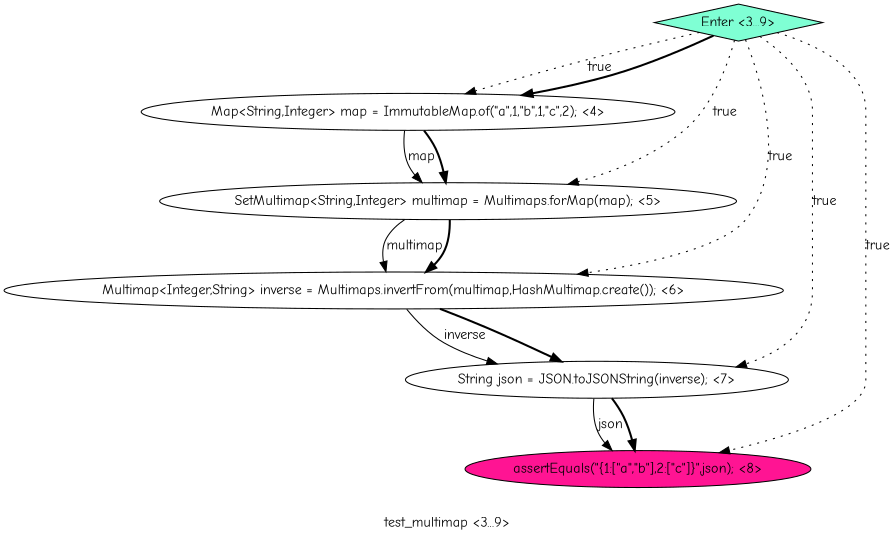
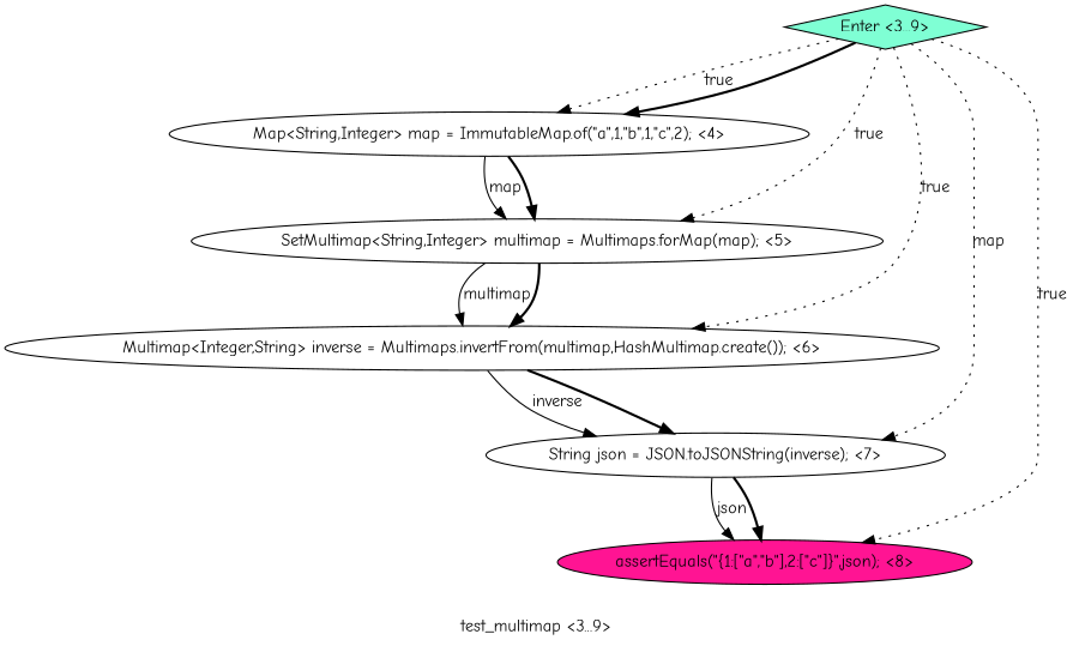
  digraph {
    label="test_multimap <3...9>"
    fontname="Comic Neue"
    node [fillcolor=white shape=ellipse style=filled fontname="Comic Neue"]
    edge [style=bold fontname="Comic Neue"]
    n1 [label="Map<String,Integer> map = ImmutableMap.of(\"a\",1,\"b\",1,\"c\",2); <4>"]
    n2 [label="SetMultimap<String,Integer> multimap = Multimaps.forMap(map); <5>"]
    n3 [label="Multimap<Integer,String> inverse = Multimaps.invertFrom(multimap,HashMultimap.create()); <6>"]
    n4 [fillcolor=aquamarine label="Enter <3...9>" shape=diamond]
    n5 [label="String json = JSON.toJSONString(inverse); <7>"]
    n6 [fillcolor=deeppink label="assertEquals(\"{1:[\"a\",\"b\"],2:[\"c\"]}\",json); <8>"]
    n1 -> n2 [label=map style=solid]
    n1 -> n2
    n2 -> n3 [label=multimap style=solid]
    n2 -> n3
    n3 -> n5 [label=inverse style=solid]
    n3 -> n5
    n4 -> n1 [label=true style=dotted]
    n4 -> n1
    n4 -> n2 [label=true style=dotted]
    n4 -> n3 [label=true style=dotted]
-   n4 -> n5 [label=true style=dotted]
+   n4 -> n5 [label=map style=dotted]
    n4 -> n6 [label=true style=dotted]
    n5 -> n6 [label=json style=solid]
    n5 -> n6
  }
